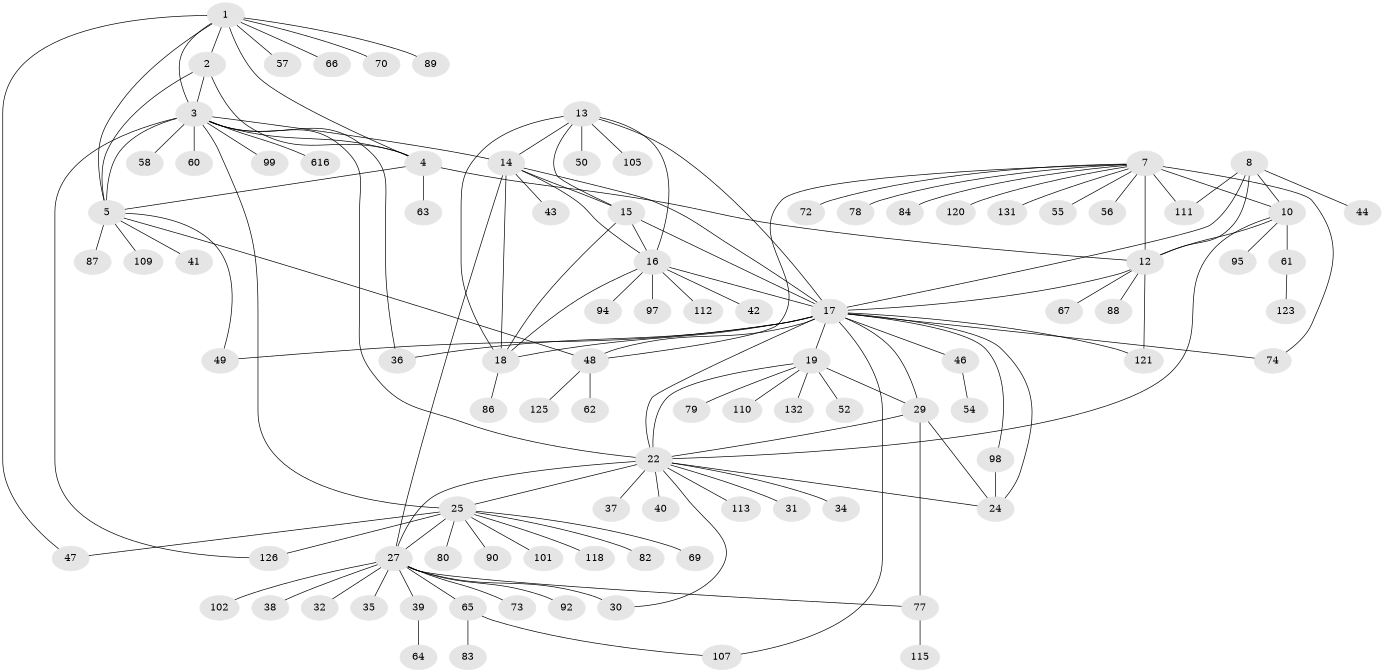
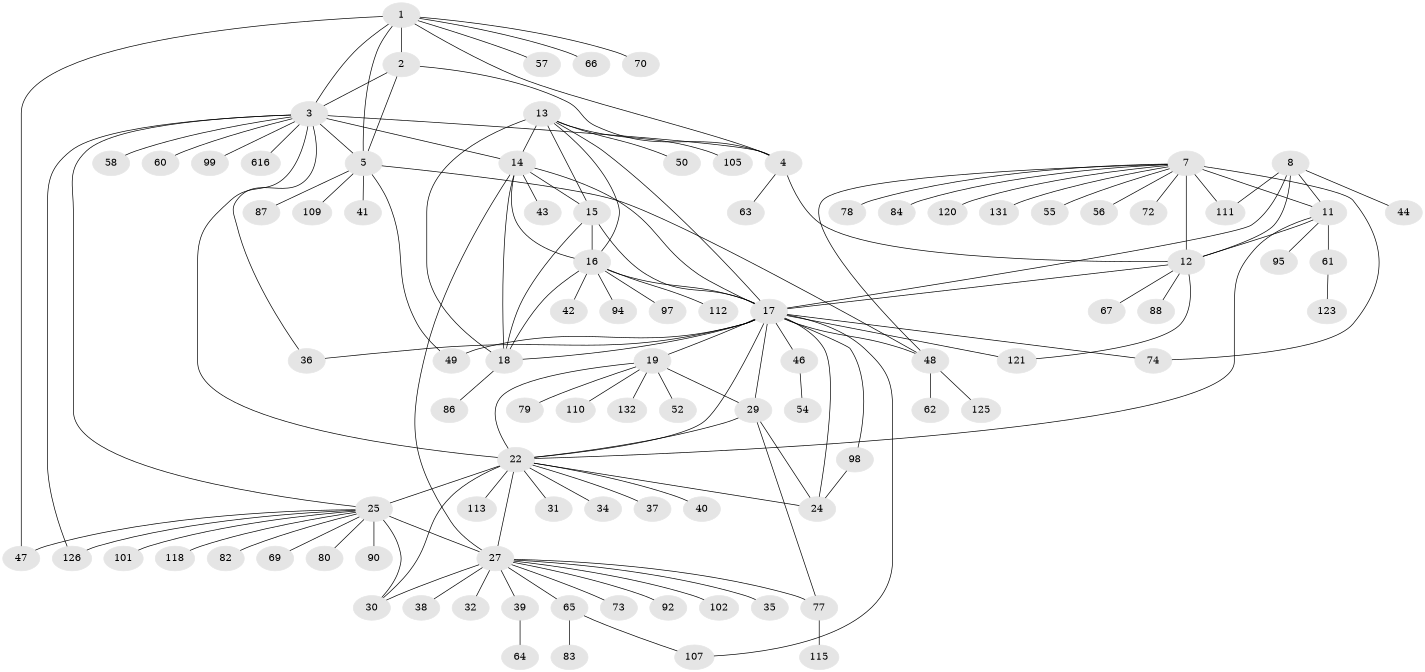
  graph {
    node [color=gray90 style=filled]
    1 [super="+108"]
    2 [super="+117"]
    3 [super="+93"]
    4 [super="+103"]
    5 [super="+6"]
    47
    57 [super="+124"]
    66
    70 [super="+106"]
-   89
    14
    22 [super="+26"]
    25 [super="+28"]
    36 [super="+44"]
    58
    60 [super="+100"]
    99
    n18 [label=616]
    126
    12 [super="+85"]
    63
    41 [super="+51"]
    48 [super="+122"]
    49
    87
    109
    17 [super="+23"]
    15 [super="+33"]
    16 [super="+53"]
    18 [super="+71"]
    27 [super="+29"]
    43
    24 [super="+128"]
    30 [super="+114"]
    31
    34
    37 [super="+59"]
    40
    113
    69
    80
    90
    101
    118
    82
    67
    88
    121
    62 [super="+68"]
    125
    7 [super="+11"]
-   10 [super="+127"]
+   10 [super="+127" label=11]
    55
    56
    72
    74
    78
    84
    120
    131
    111 [super="+130"]
    8 [super="+9"]
    n63 [label=44]
    61
    95
    19 [super="+20"]
    n67 [label=29 super="+91"]
    46
    98
    107
    123
    13 [super="+81"]
    50 [super="+75"]
    105
    42
    94
    97
    112
    86
    77 [super="+104"]
    32
    35 [super="+96"]
    38
    39
    65
    73
    92
    102
    52
    79
    110
    132
    54
    115
    64 [super="+129"]
    83 [super="+119"]
    1 -- 2
    1 -- 3
    1 -- 4
    1 -- 5 [weight=2]
    1 -- 47
    1 -- 57
    1 -- 66
    1 -- 70
-   1 -- 89
    2 -- 3
    2 -- 4
    2 -- 5 [weight=2]
    3 -- 4
    3 -- 5 [weight=2]
    3 -- 14
    3 -- 22
    3 -- 25
    3 -- 36
    3 -- 58
    3 -- 60
    3 -- 99
    3 -- n18
    3 -- 126
-   4 -- 5 [weight=2]
    4 -- 12
    4 -- 63
    5 -- 41
    5 -- 48
    5 -- 49
    5 -- 87
    5 -- 109
    14 -- 17
    14 -- 15
    14 -- 16
    14 -- 18
    14 -- 27
    14 -- 43
    22 -- 25 [weight=2]
    22 -- 27 [weight=2]
    22 -- 24
    22 -- 30
    22 -- 31
    22 -- 34
    22 -- 37
    22 -- 40
    22 -- 113
    25 -- 47
    25 -- 126
    25 -- 27 [weight=4]
+   25 -- 30 [weight=2]
    25 -- 69
    25 -- 80
    25 -- 90
    25 -- 101
    25 -- 118
    25 -- 82
    12 -- 17
    12 -- 67
    12 -- 88
    12 -- 121
    48 -- 62
    48 -- 125
    17 -- 22
    17 -- 36
    17 -- 48
    17 -- 49
    17 -- 18
    17 -- 24
    17 -- 121
    17 -- 74
    17 -- 19 [weight=2]
    17 -- n67
    17 -- 46
    17 -- 98
    17 -- 107
    15 -- 17
    15 -- 16
    15 -- 18
    16 -- 17
    16 -- 18
    16 -- 42
    16 -- 94
    16 -- 97
    16 -- 112
    18 -- 86
    27 -- 30 [weight=2]
    27 -- 77
    27 -- 32
    27 -- 35
    27 -- 38
    27 -- 39
    27 -- 65
    27 -- 73
    27 -- 92
    27 -- 102
    7 -- 12 [weight=2]
    7 -- 48
    7 -- 10 [weight=2]
    7 -- 55
    7 -- 56
    7 -- 72
    7 -- 74
    7 -- 78
    7 -- 84
    7 -- 120
    7 -- 131
    7 -- 111 [weight=4]
    10 -- 22
    10 -- 12
    10 -- 61
    10 -- 95
    8 -- 12 [weight=2]
    8 -- 17
    8 -- 10 [weight=2]
    8 -- 111
    8 -- n63
    61 -- 123
    19 -- 22 [weight=2]
    19 -- n67 [weight=2]
    19 -- 52
    19 -- 79
    19 -- 110
    19 -- 132
    n67 -- 22
    n67 -- 24
    n67 -- 77
    46 -- 54
    98 -- 24 [weight=2]
    13 -- 14
    13 -- 17
    13 -- 15
    13 -- 16
    13 -- 18
    13 -- 50
    13 -- 105
    77 -- 115
    39 -- 64
    65 -- 107
    65 -- 83
  }
